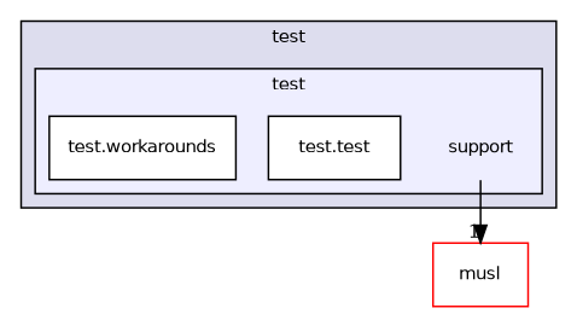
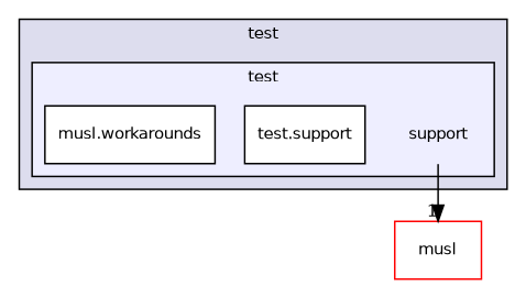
  digraph {
    compound=true
    node [fontname=Helvetica fontsize=10 shape=box color=black fillcolor=white style=filled]
    n1 [label=support shape=plaintext color="" fillcolor="" style=""]
-   n2 [label="test.test"]
-   n3 [label="test.workarounds"]
+   n2 [label="test.support"]
+   n3 [label="musl.workarounds"]
    n4 [color=red label=musl]
    subgraph cluster_1 {
      bgcolor="#ddddee"
      fontname=Helvetica
      fontsize=10
      label=test
      pencolor=black
      subgraph cluster_2 {
        bgcolor="#eeeeff"
        fontname=Helvetica
        fontsize=10
        pencolor=black
        n1
        n2
        n3
      }
    }
    n1 -> n4 [headlabel=1 labeldistance=1.5 labelfontname=Helvetica labelfontsize=10]
  }
